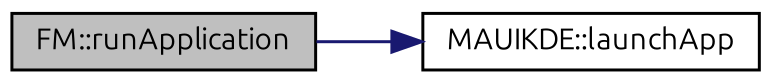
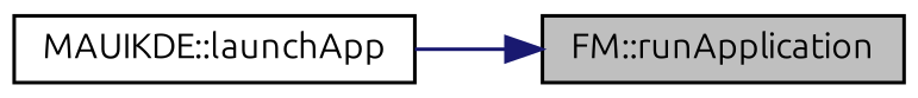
  digraph {
    rankdir=LR
    fontname=Ubuntu
    node [color=black fontname=Ubuntu fontsize=10 shape=record style=filled]
    n1 [fillcolor=grey75 fontcolor=black height=0.2 label="FM::runApplication" width=0.4]
    n2 [fillcolor=white height=0.2 label="MAUIKDE::launchApp" width=0.4]
-   n1 -> n2 [color=midnightblue fontname=Ubuntu fontsize=10 labelfontname=Helvetica labelfontsize=10 style=solid]
+   n2 -> n1 [color=midnightblue fontname=Ubuntu fontsize=10 labelfontname=Helvetica labelfontsize=10 style=solid]
  }
